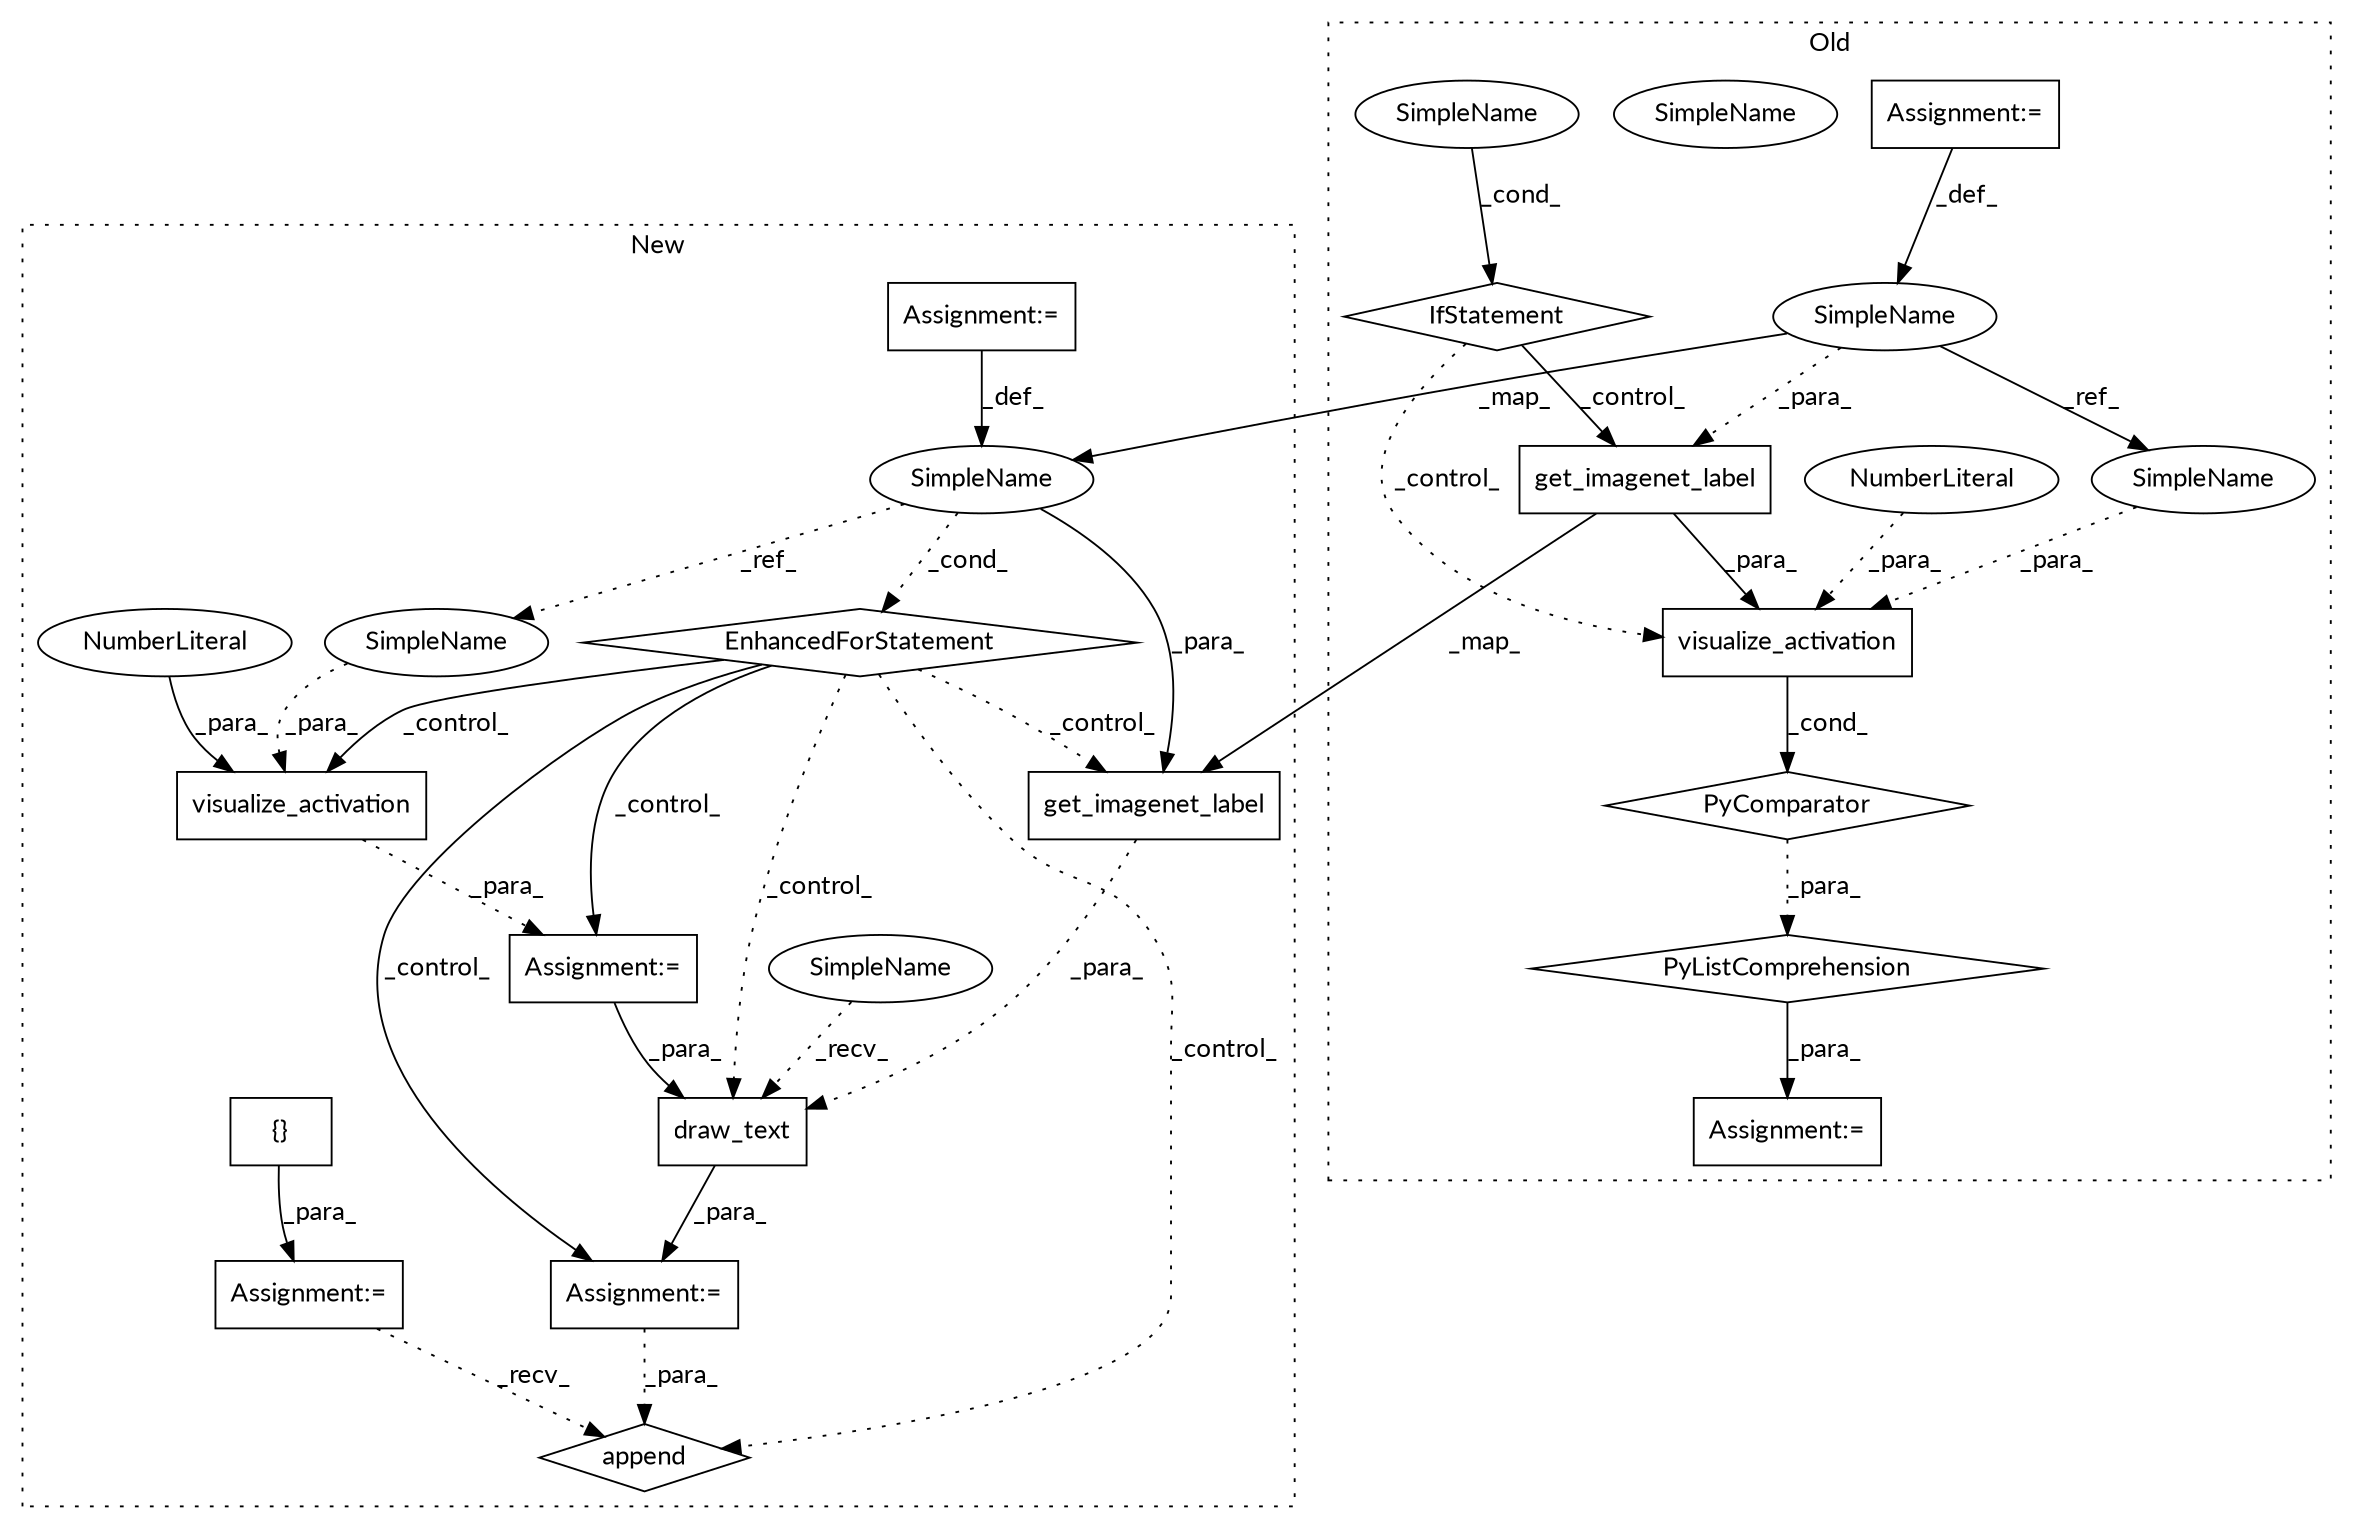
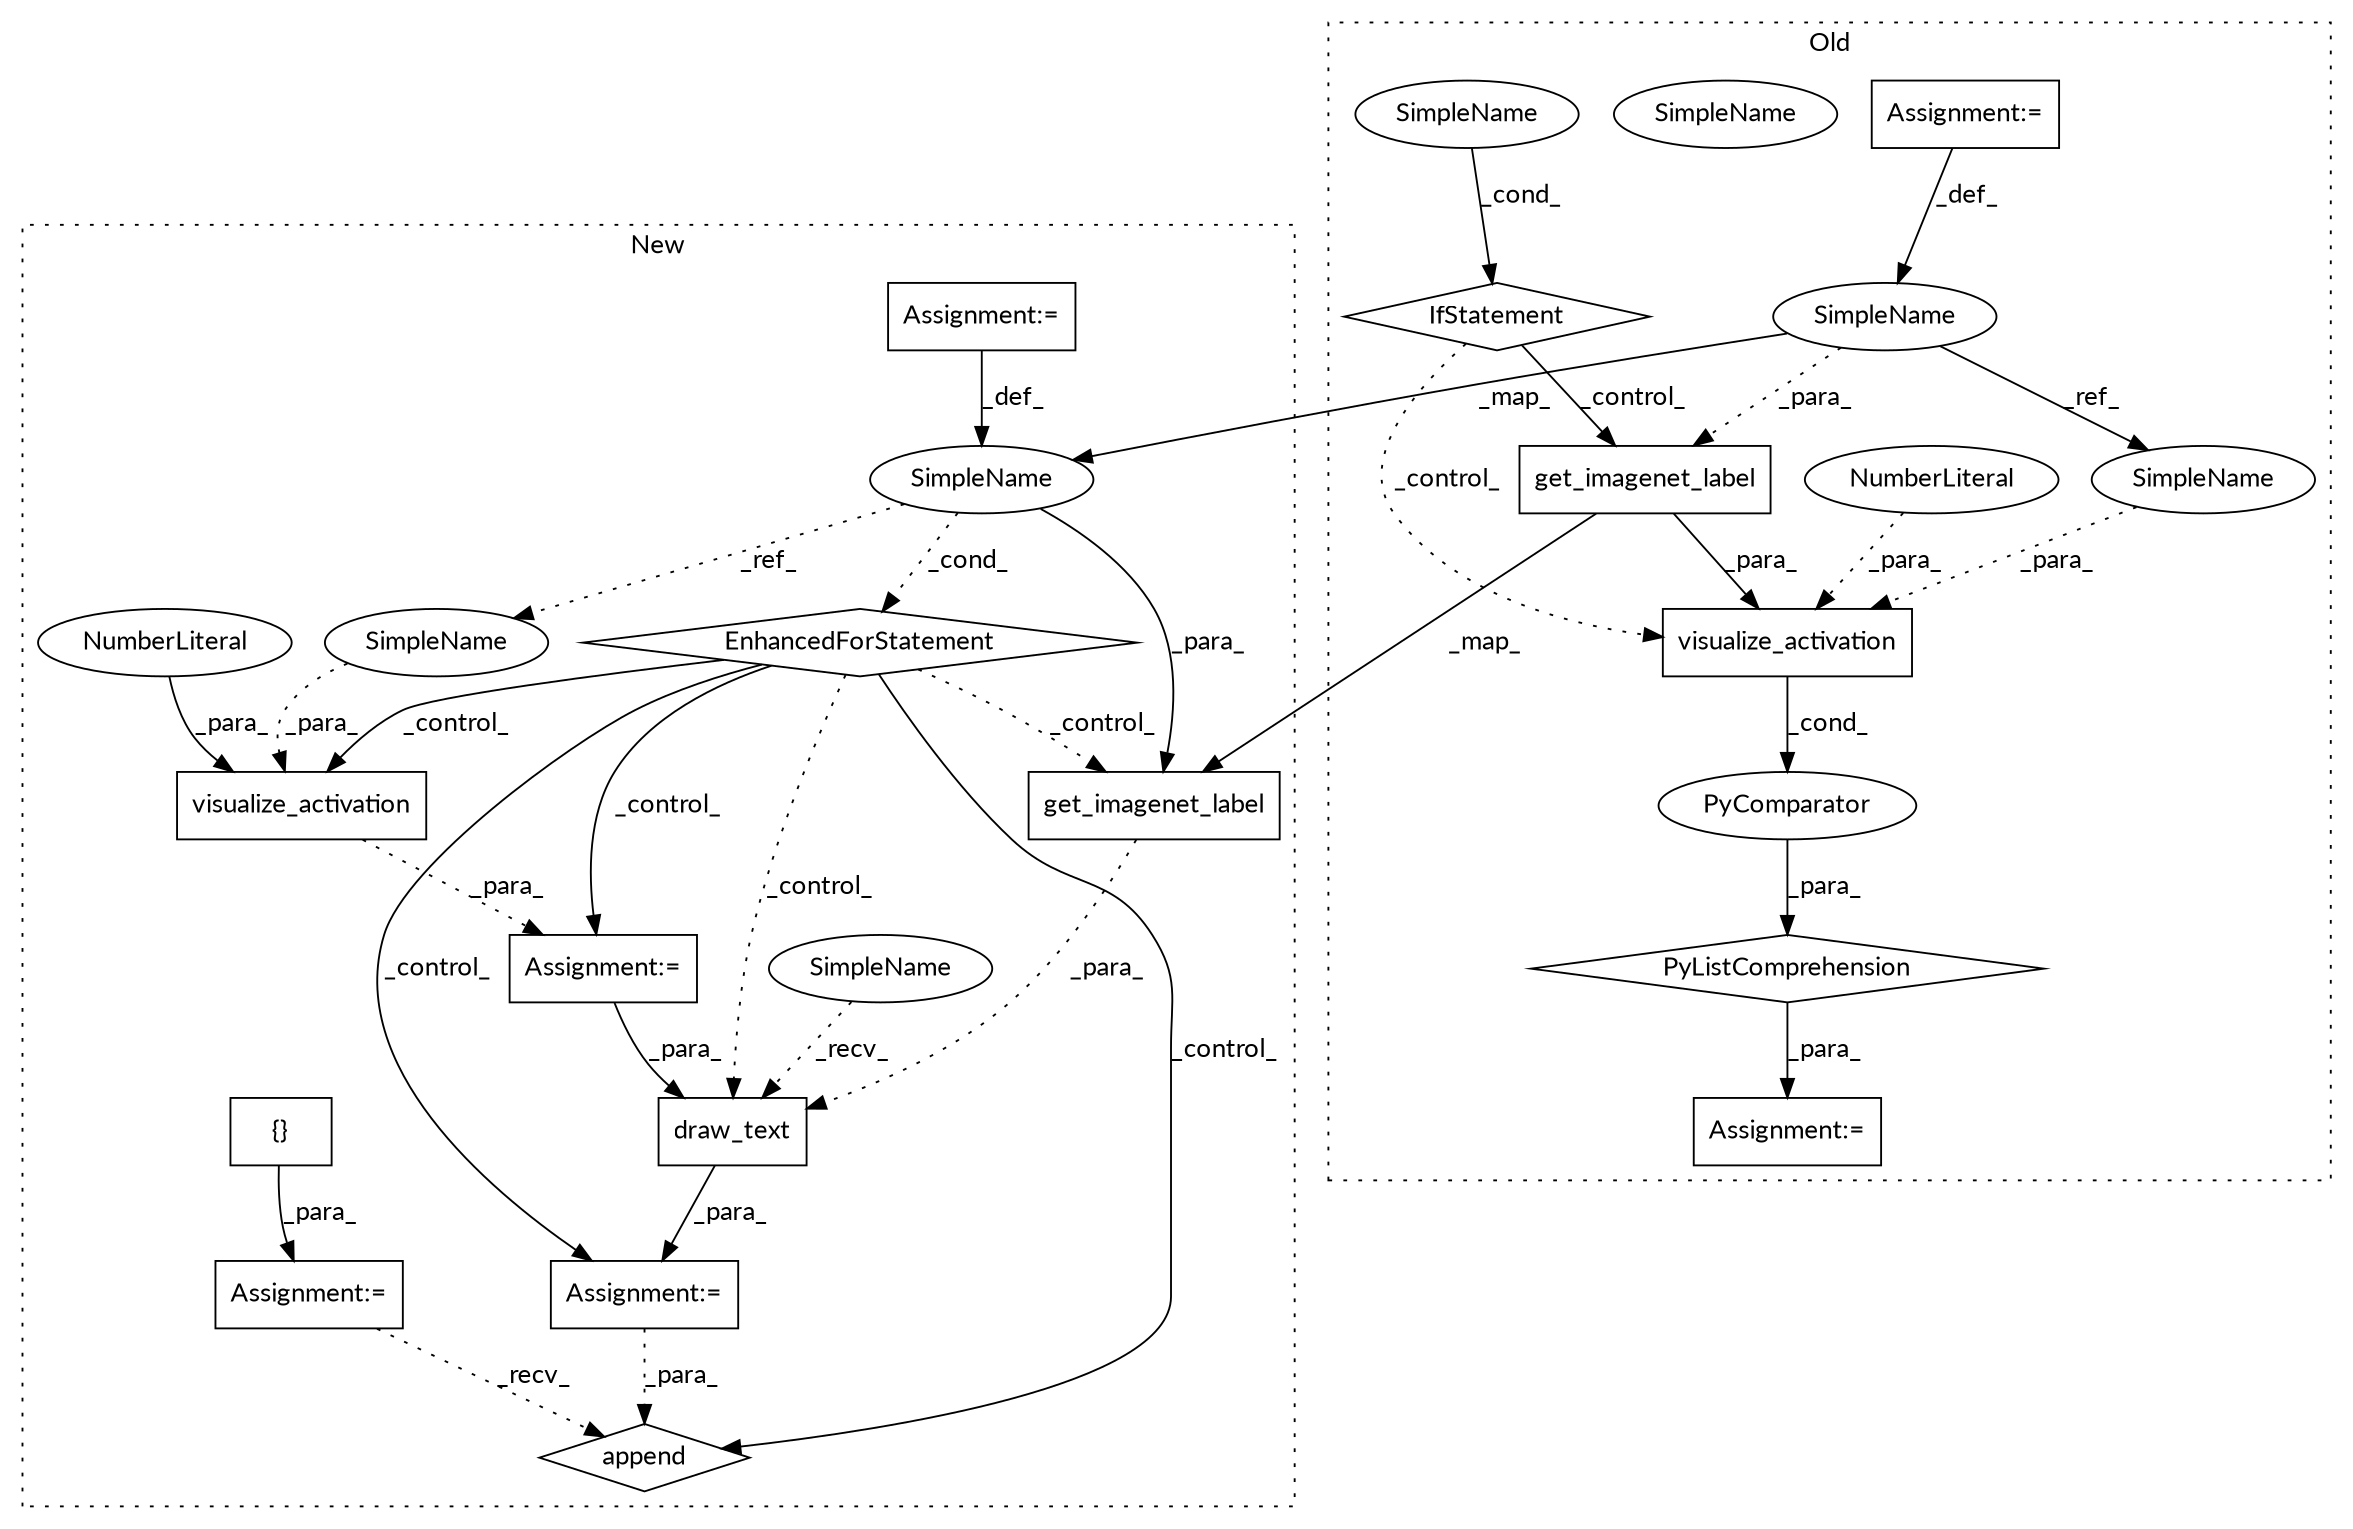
  digraph {
    fontname=Lato
    node [a=42 fontname=Lato l=3 s=870 shape=box]
    edge [fontname=Lato style=solid]
-   n1 [a=113 l=25 label=PyComparator shape=diamond]
+   n1 [a=113 l=25 label=PyComparator shape=ellipse]
    n2 [a=7 l=25 label="Assignment:="]
    n3 [a=109 l=166 label=PyListComprehension s=737 shape=diamond]
    n4 [a=7 l=12 label="Assignment:=" s=725]
    n5 [label=SimpleName s=873 shape=ellipse]
    n6 [a=32 l="21,1" label=visualize_activation s="737,811"]
    n7 [a=34 label=NumberLiteral s=808 shape=ellipse]
    n8 [l=5 label=SimpleName s=890 shape=ellipse]
    n9 [a=25 l=25 label=IfStatement shape=diamond]
    n10 [a=32 l="19,1" label=get_imagenet_label s="784,806"]
    n11 [l=5 label=SimpleName s=890 shape=ellipse]
    n12 [label=SimpleName s=774 shape=ellipse]
    n13 [a=32 l="7,1" label=append s="986,996" shape=diamond]
    n14 [a=70 l="53,2" label=EnhancedForStatement s="780,850" shape=diamond]
    n15 [a=7 l="53,2" label="Assignment:=" s="780,850"]
    n16 [a=7 l=1 label="Assignment:=" s=752]
    n17 [a=4 l=2 label="{}" s=772]
    n18 [label=SimpleName s=837 shape=ellipse]
    n19 [a=7 l=1 label="Assignment:=" s=920]
    n20 [a=7 l=1 label="Assignment:=" s=863]
    n21 [a=32 l="21,1" label=visualize_activation s="864,908"]
    n22 [a=34 label=NumberLiteral s=905 shape=ellipse]
    n23 [a=32 l="10,1" label=draw_text s="927,970"]
    n24 [a=32 l="19,1" label=get_imagenet_label s="947,969"]
    n25 [l=5 label=SimpleName s=921 shape=ellipse]
    n26 [label=SimpleName s=901 shape=ellipse]
    subgraph cluster_1 {
      label=Old
      style=dotted
      n1
      n2
      n3
      n4
      n5
      n6
      n7
      n8
      n9
      n10
      n11
      n12
    }
    subgraph cluster_2 {
      label=New
      style=dotted
      n13
      n14
      n15
      n16
      n17
      n18
      n19
      n20
      n21
      n22
      n23
      n24
      n25
      n26
    }
-   n1 -> n3 [label=_para_ style=dotted]
+   n1 -> n3 [label=_para_]
    n2 -> n5 [label=_def_]
    n3 -> n4 [label=_para_]
    n5 -> n10 [label=_para_ style=dotted]
    n5 -> n12 [label=_ref_]
    n5 -> n18 [label=_map_]
    n6 -> n1 [label=_cond_]
    n7 -> n6 [label=_para_ style=dotted]
    n9 -> n6 [label=_control_ style=dotted]
    n9 -> n10 [label=_control_]
    n10 -> n6 [label=_para_]
    n10 -> n24 [label=_map_]
    n11 -> n9 [label=_cond_]
    n12 -> n6 [label=_para_ style=dotted]
-   n14 -> n13 [label=_control_ style=dotted]
+   n14 -> n13 [label=_control_]
    n14 -> n19 [label=_control_]
    n14 -> n20 [label=_control_]
    n14 -> n21 [label=_control_]
    n14 -> n23 [label=_control_ style=dotted]
    n14 -> n24 [label=_control_ style=dotted]
    n15 -> n18 [label=_def_]
    n16 -> n13 [label=_recv_ style=dotted]
    n17 -> n16 [label=_para_]
    n18 -> n14 [label=_cond_ style=dotted]
    n18 -> n24 [label=_para_]
    n18 -> n26 [label=_ref_ style=dotted]
    n19 -> n13 [label=_para_ style=dotted]
    n20 -> n23 [label=_para_]
    n21 -> n20 [label=_para_ style=dotted]
    n22 -> n21 [label=_para_]
    n23 -> n19 [label=_para_]
    n24 -> n23 [label=_para_ style=dotted]
    n25 -> n23 [label=_recv_ style=dotted]
    n26 -> n21 [label=_para_ style=dotted]
  }
